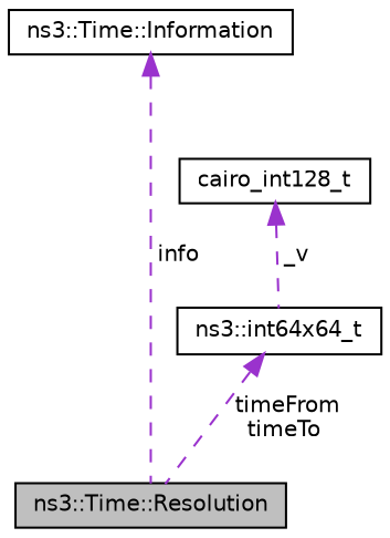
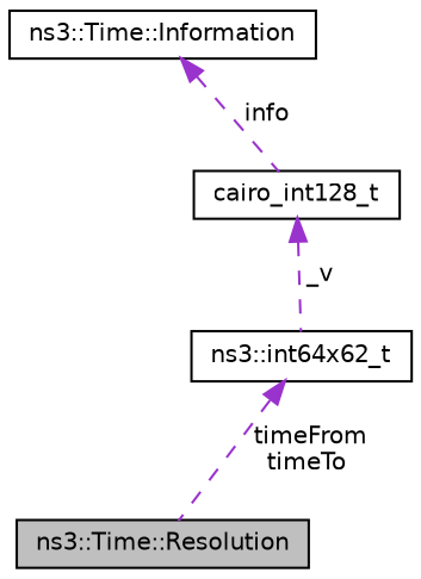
  digraph {
    node [color=black fillcolor=white fontname=Helvetica fontsize=10 shape=record style=filled]
    edge [color=darkorchid3 dir=back fontname=Helvetica fontsize=10 labelfontname=Helvetica labelfontsize=10 style=dashed]
    n1 [fillcolor=grey75 fontcolor=black height=0.2 label="ns3::Time::Resolution" width=0.4]
    n2 [height=0.2 label="ns3::Time::Information" width=0.4]
-   n3 [height=0.2 label="ns3::int64x64_t" width=0.4]
+   n3 [height=0.2 label="ns3::int64x62_t" width=0.4]
    n4 [height=0.2 label=cairo_int128_t width=0.4]
-   n2 -> n1 [label=" info"]
+   n2 -> n4 [label=" info"]
    n3 -> n1 [label=" timeFrom\ntimeTo"]
    n4 -> n3 [label=" _v"]
  }
